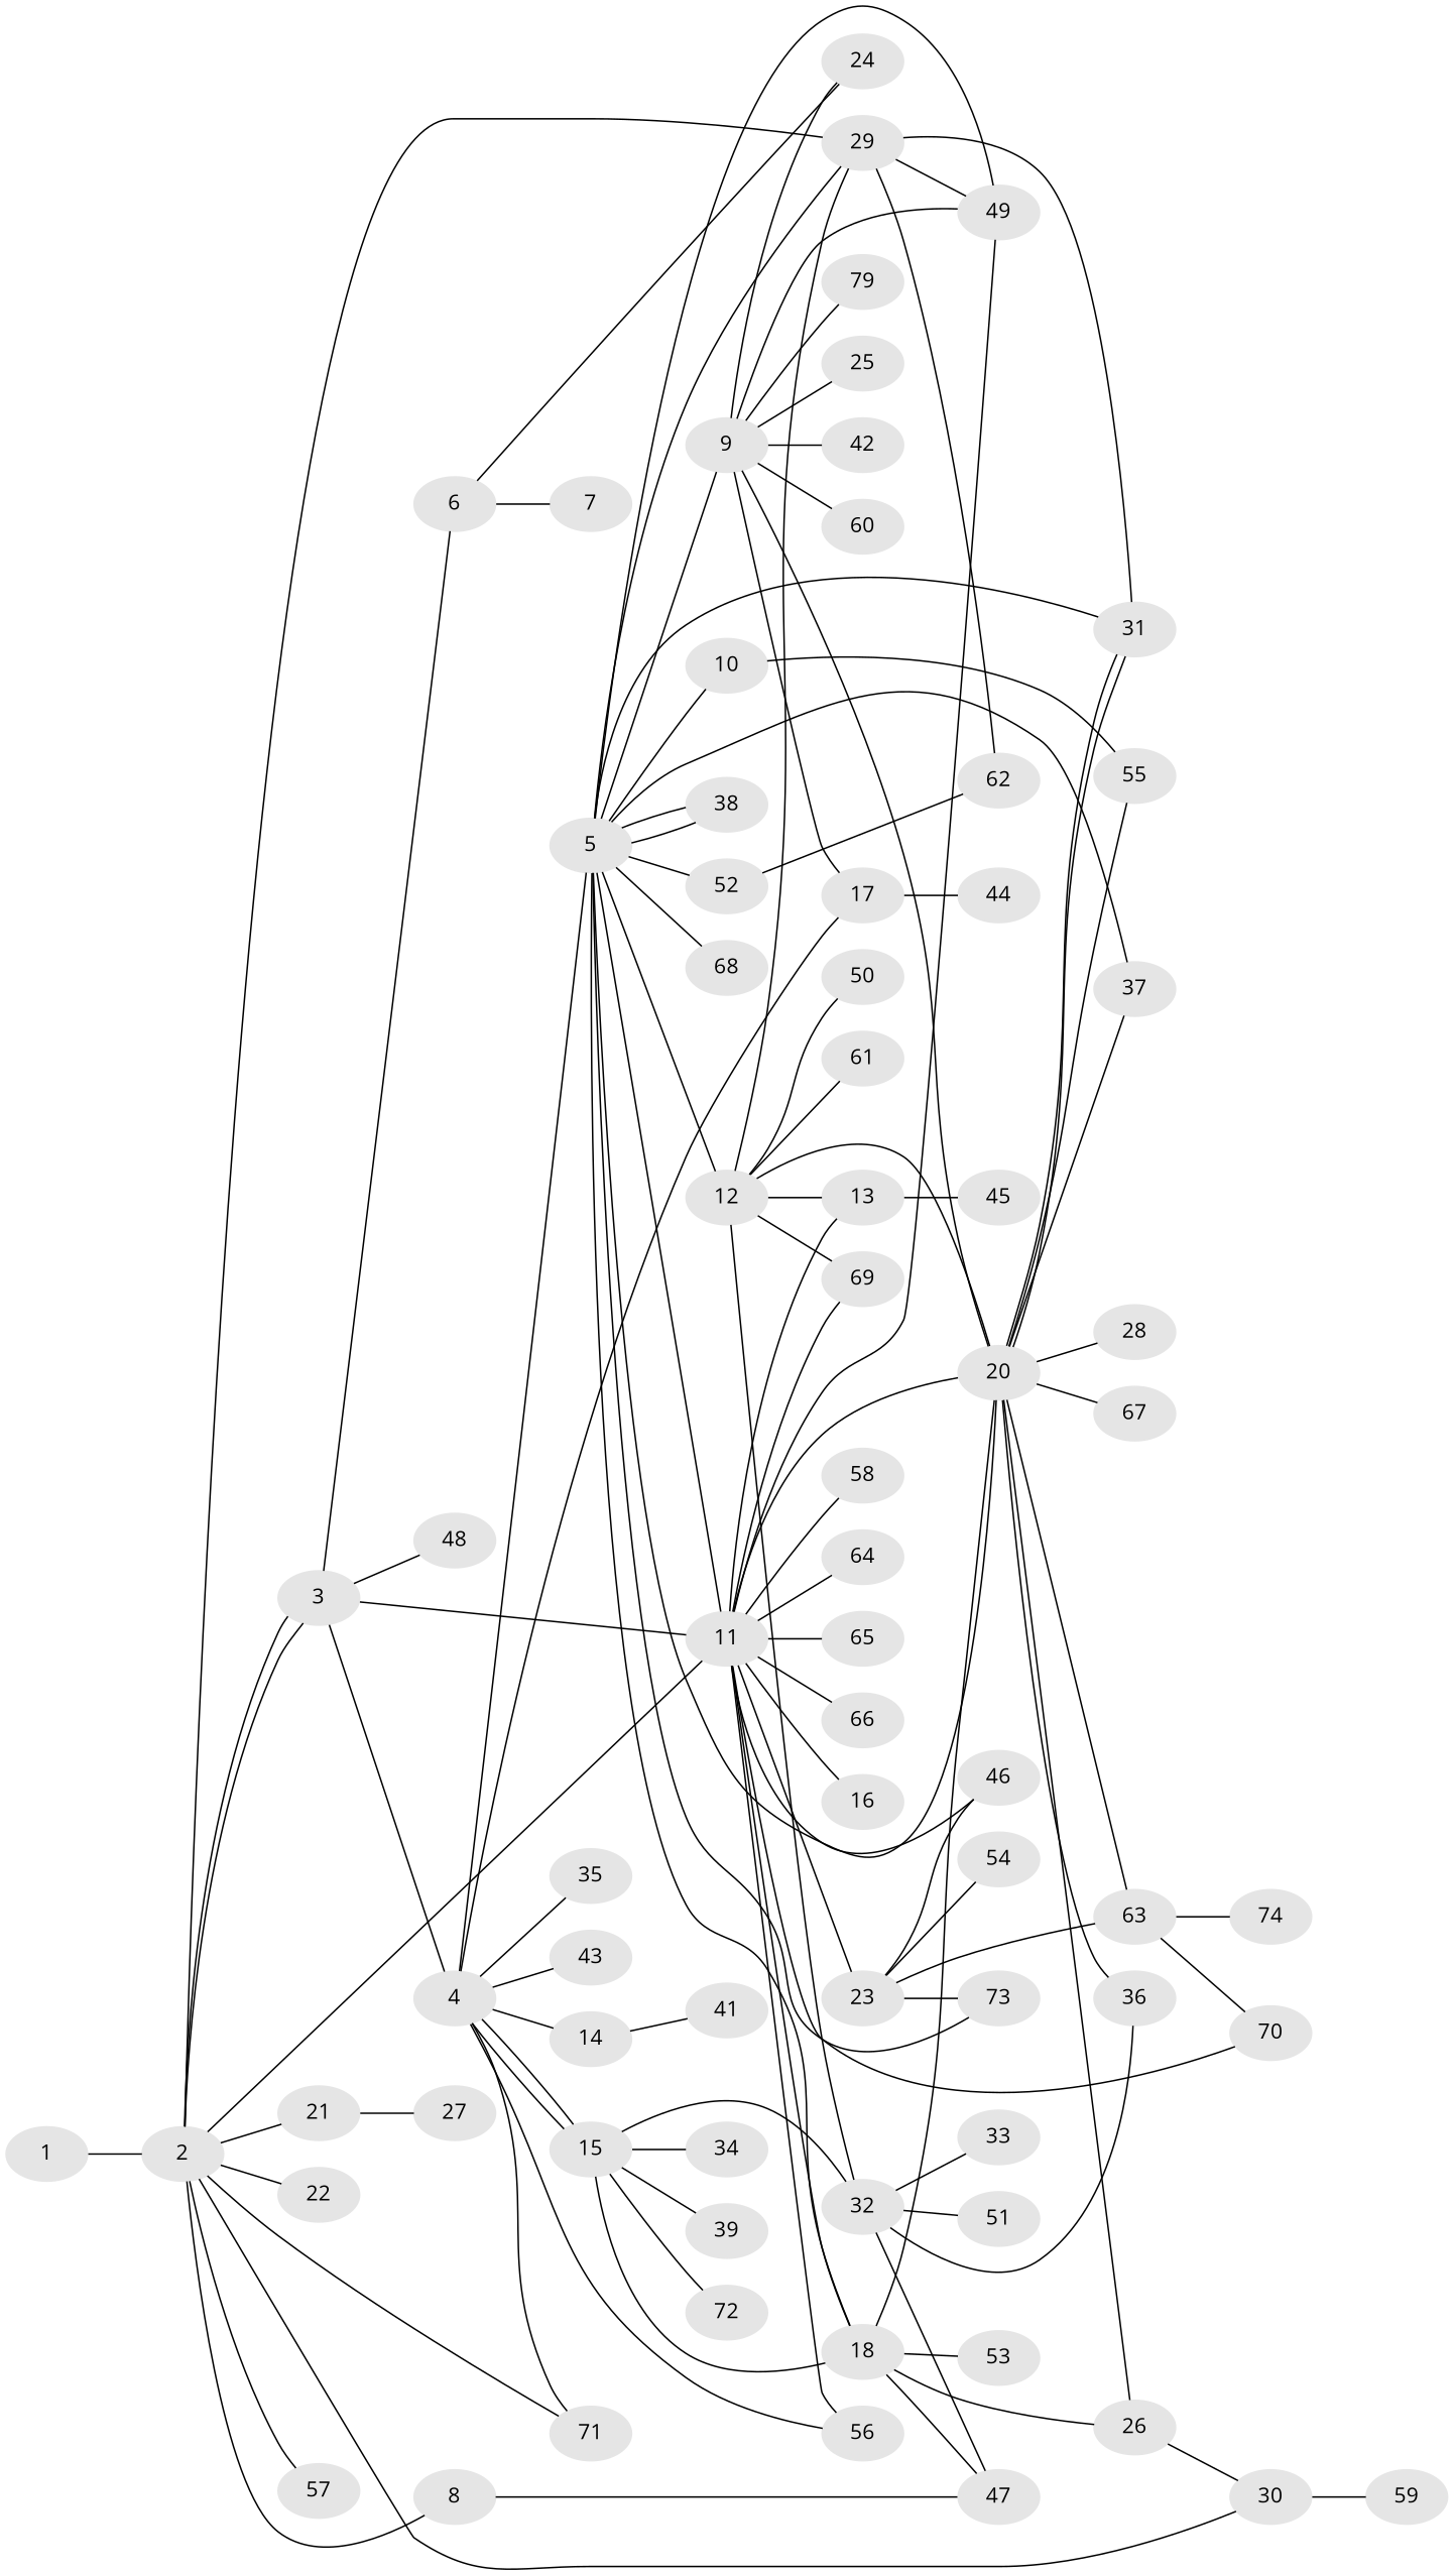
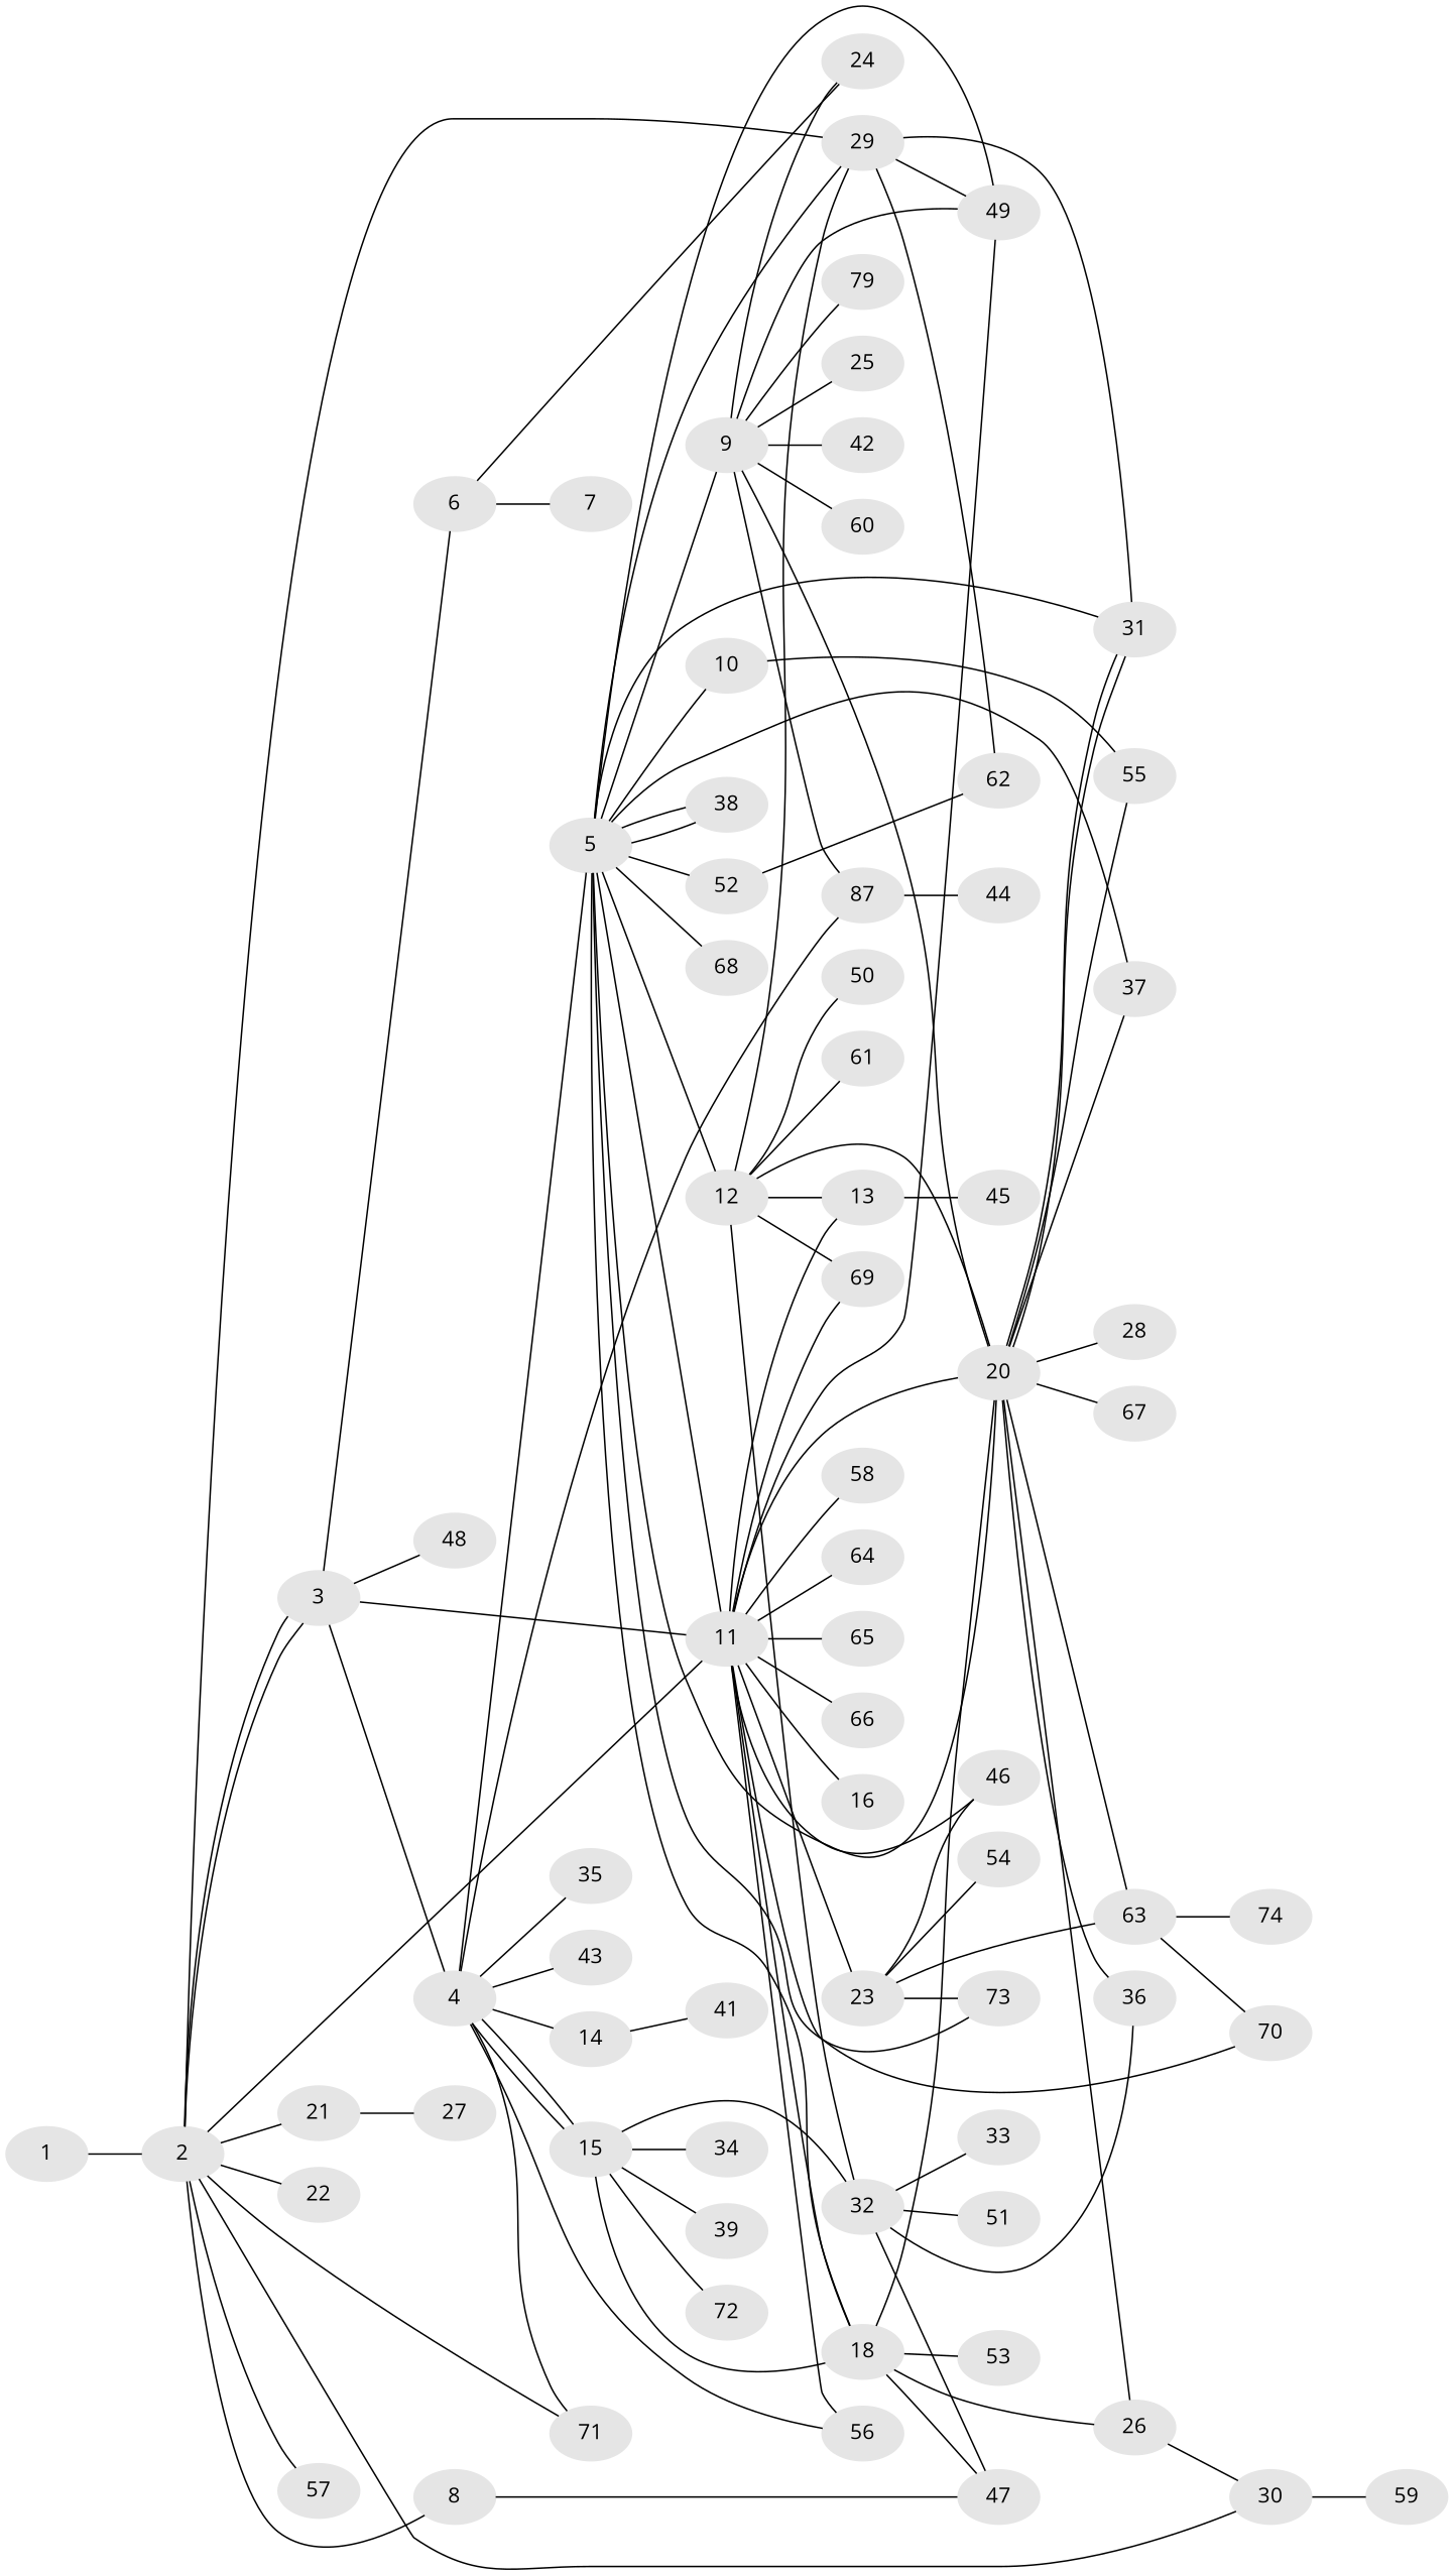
  graph {
    fontname="Open Sans"
    rankdir=LR
    node [color=gray90 fontname="Open Sans" style=filled]
    edge [fontname="Open Sans"]
    1
    2
    3
    8
    11
    21
    22
    29
    30
    57
    71
    4
    6
    48
    47
    56
    18
    20
    49
    13
    16
    23
    46
    58
    64
    65
    66
    69
    70
    27
    31
    62
    59
    5
    14
    15
-   17
+   17 [label=87]
    35
    43
    7
    24
    9
    10
    12
    37
    38
    52
    68
    73
    41
    32
    34
    39
    72
    44
    n56 [label=79]
    25
    42
    60
    55
    50
    61
    26
    53
    28
    36
    63
    67
    45
    54
    33
    51
    74
    1 -- 2
    2 -- 3
    2 -- 3
    2 -- 8
    2 -- 11
    2 -- 21
    2 -- 22
    2 -- 29
    2 -- 30
    2 -- 57
    2 -- 71
    3 -- 11
    3 -- 4
    3 -- 6
    3 -- 48
    8 -- 47
    11 -- 56
    11 -- 18
    11 -- 20
    11 -- 49
    11 -- 13
    11 -- 16
    11 -- 23
    11 -- 46
    11 -- 58
    11 -- 64
    11 -- 65
    11 -- 66
    11 -- 69
    11 -- 70
    21 -- 27
    29 -- 49
    29 -- 31
    29 -- 62
    30 -- 59
    4 -- 71
    4 -- 56
    4 -- 5
    4 -- 14
    4 -- 15
    4 -- 15
    4 -- 17
    4 -- 35
    4 -- 43
    6 -- 7
    6 -- 24
    18 -- 47
    18 -- 20
    18 -- 26
    18 -- 53
    20 -- 31
    20 -- 31
    20 -- 37
    20 -- 55
    20 -- 26
    20 -- 28
    20 -- 36
    20 -- 63
    20 -- 67
    13 -- 45
    23 -- 46
    23 -- 73
    23 -- 63
    23 -- 54
    5 -- 11
    5 -- 29
    5 -- 18
    5 -- 20
    5 -- 49
    5 -- 31
    5 -- 9
    5 -- 10
    5 -- 12
    5 -- 37
    5 -- 38
    5 -- 38
    5 -- 52
    5 -- 68
    5 -- 73
    14 -- 41
    15 -- 18
    15 -- 32
    15 -- 34
    15 -- 39
    15 -- 72
    17 -- 44
    9 -- 20
    9 -- 49
    9 -- 17
    9 -- 24
    9 -- n56
    9 -- 25
    9 -- 42
    9 -- 60
    10 -- 55
    12 -- 29
    12 -- 20
    12 -- 13
    12 -- 69
    12 -- 32
    12 -- 50
    12 -- 61
    52 -- 62
    32 -- 47
    32 -- 36
    32 -- 33
    32 -- 51
    26 -- 30
    63 -- 70
    63 -- 74
  }
